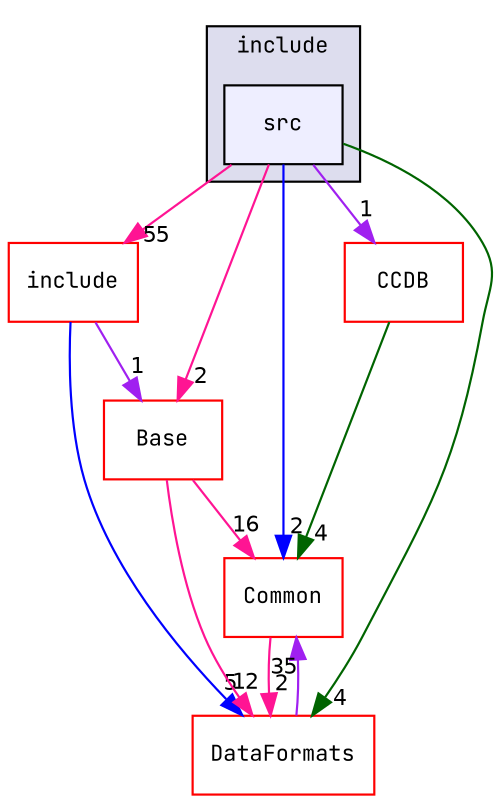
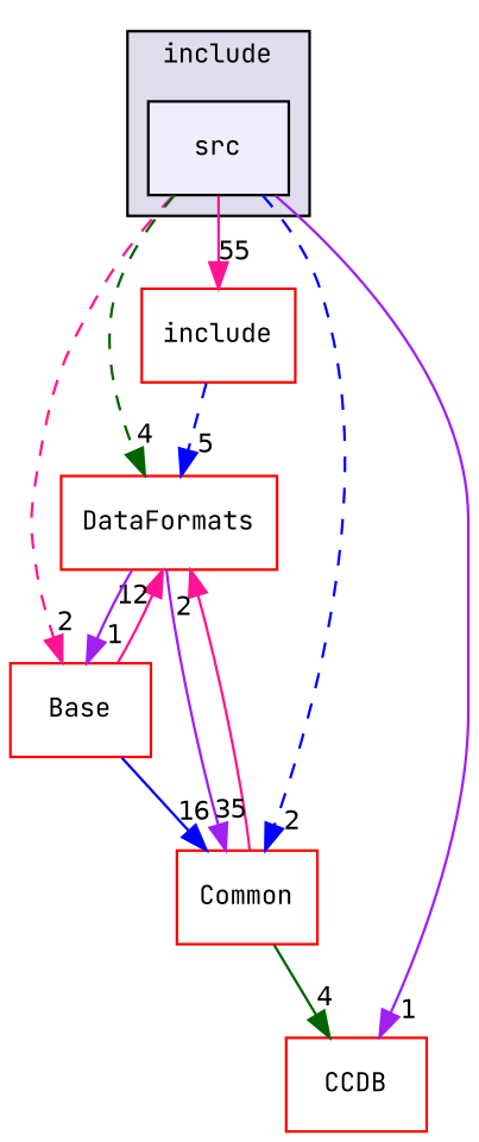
  digraph {
    compound=true
    fontname="JetBrains Mono"
    node [fontname="JetBrains Mono" fontsize=10 shape=box color=red]
    edge [color=deeppink fontname="JetBrains Mono" headlabel=2 labeldistance=1.5 labelfontname=Helvetica labelfontsize=10 style=solid]
    n1 [fillcolor="#eeeeff" label=src pencolor=black style=filled color=""]
    n2 [label=include]
    n3 [label=Common]
    n4 [label=CCDB]
    n5 [label=Base]
    n6 [label=DataFormats]
    subgraph cluster_1 {
      bgcolor="#ddddee"
      fontsize=10
      label=include
      pencolor=black
      n1
    }
    n1 -> n2 [headlabel=55]
-   n1 -> n3 [color=blue]
+   n1 -> n3 [color=blue style=dashed]
    n1 -> n4 [color=purple headlabel=1]
-   n1 -> n5
-   n1 -> n6 [color=darkgreen headlabel=4]
-   n2 -> n6 [color=blue headlabel=5]
+   n1 -> n5 [style=dashed]
+   n1 -> n6 [color=darkgreen headlabel=4 style=dashed]
+   n2 -> n6 [color=blue headlabel=5 style=dashed]
    n3 -> n6
-   n4 -> n3 [color=darkgreen headlabel=4]
-   n5 -> n3 [headlabel=16]
+   n3 -> n4 [color=darkgreen headlabel=4]
+   n5 -> n3 [color=blue headlabel=16]
    n5 -> n6 [headlabel=12]
    n6 -> n3 [color=purple headlabel=35]
-   n2 -> n5 [color=purple headlabel=1]
+   n6 -> n5 [color=purple headlabel=1]
  }
